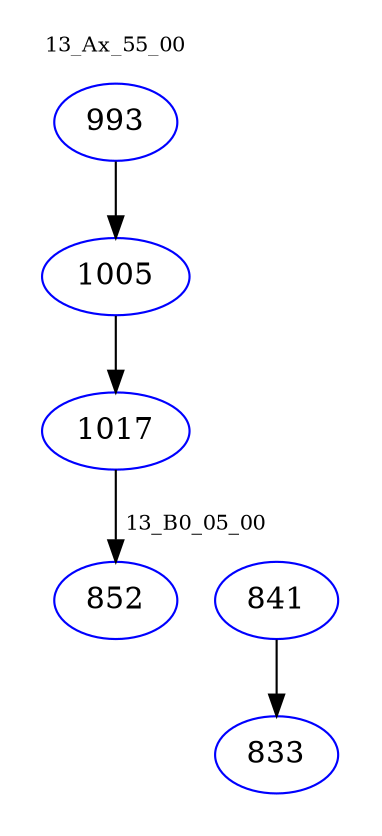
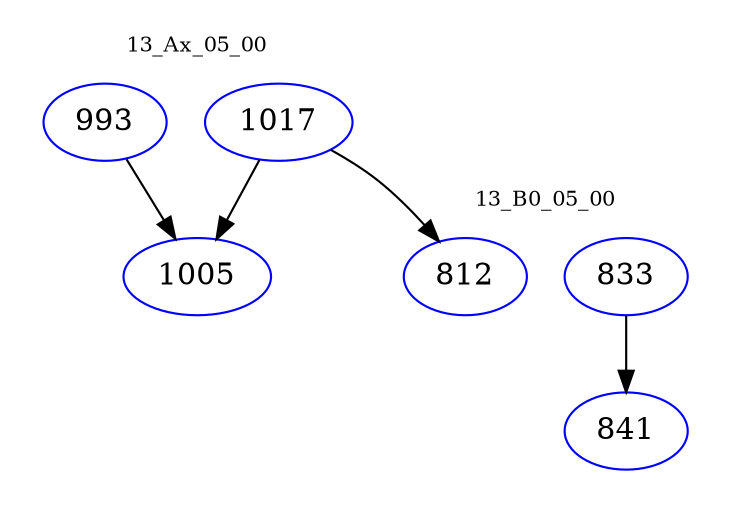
  digraph {
    node [color=blue]
    edge [color=black]
    n1 [label=1005]
    n2 [label=993]
    n3 [label=1017]
    n4 [label=841]
    n5 [label=833]
-   n6 [label=852]
+   n6 [label=812]
    subgraph cluster_1 {
      color=white
      fontsize=10
-     label="13_Ax_55_00"
+     label="13_Ax_05_00"
      n1
      n2
      n3
    }
    subgraph cluster_2 {
      color=white
      fontsize=10
      label="13_B0_05_00"
      n4
      n5
      n6
    }
-   n1 -> n3
+   n3 -> n1
    n2 -> n1
    n3 -> n6
-   n4 -> n5
+   n5 -> n4
  }
